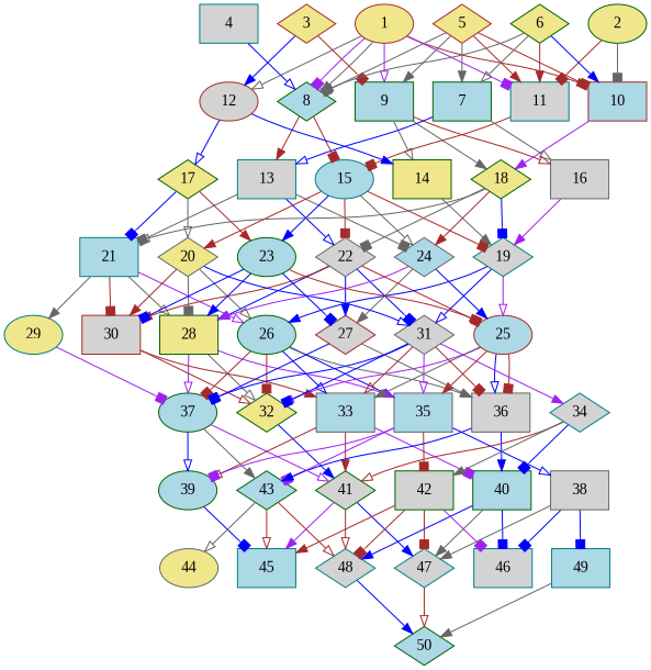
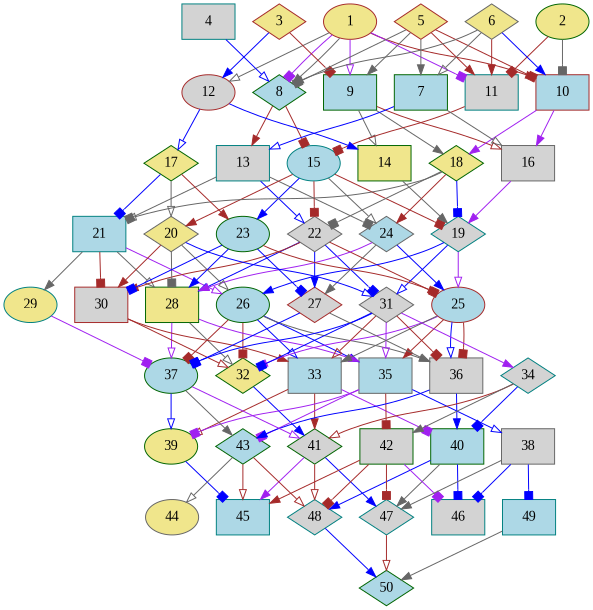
  digraph {
    fontname="Liberation Serif"
    node [alpha=0.06 color=darkgreen fillcolor=lightblue fontname="Liberation Serif" shape=box style=filled]
    edge [arrowhead=normal color=brown fontname="Liberation Serif"]
    1 [alpha=0.08 color=brown expect_size=14290944 fillcolor=khaki shape=ellipse]
    8 [alpha=0.16 expect_size=18726912 shape=diamond]
    9 [alpha=0.14 expect_size=23739392]
    10 [alpha=0.18 color=brown expect_size=46929920]
    11 [alpha=0.04 color=teal expect_size=29216768 fillcolor=lightgrey]
    12 [alpha=0.05 color=brown expect_size=47864832 fillcolor=lightgrey shape=ellipse]
    13 [alpha=0.01 color=teal expect_size=11249664 fillcolor=lightgrey]
    15 [alpha=0.02 color=teal expect_size=33788928 shape=ellipse]
    16 [alpha=0.08 color=gray40 expect_size=31812608 fillcolor=lightgrey]
    14 [alpha=0.07 expect_size=20831232 fillcolor=khaki]
    18 [alpha=0.07 expect_size=51689472 fillcolor=khaki shape=diamond]
    17 [expect_size=26656768 fillcolor=khaki shape=diamond]
    21 [alpha=0.12 color=teal expect_size=23654400]
    22 [alpha=0.18 color=gray40 expect_size=33856512 fillcolor=lightgrey shape=diamond]
    24 [alpha=0.13 color=gray40 expect_size=48840704 shape=diamond]
    19 [alpha=0.15 color=teal expect_size=42578944 fillcolor=lightgrey shape=diamond]
    20 [alpha=0.11 color=gray40 expect_size=28472320 fillcolor=khaki shape=diamond]
    23 [alpha=0.19 expect_size=46366720 shape=ellipse]
    2 [alpha=0.04 expect_size=20573184 fillcolor=khaki shape=ellipse]
    3 [alpha=0.04 color=brown expect_size=37473280 fillcolor=khaki shape=diamond]
    4 [alpha=0.05 color=teal expect_size=37937152 fillcolor=lightgrey]
    5 [alpha=0.19 color=brown expect_size=45519872 fillcolor=khaki shape=diamond]
    7 [alpha=0.11 expect_size=31149056]
-   6 [alpha=0.18 expect_size=19000320 fillcolor=khaki shape=diamond]
+   6 [alpha=0.18 color=gray40 expect_size=19000320 fillcolor=khaki shape=diamond]
    26 [alpha=0.02 expect_size=22949888 shape=ellipse]
    28 [alpha=0.04 expect_size=9150464 fillcolor=khaki]
    30 [color=brown expect_size=12691456 fillcolor=lightgrey]
    29 [color=teal expect_size=25224192 fillcolor=khaki shape=ellipse]
    25 [alpha=0.05 color=brown expect_size=18164736 shape=ellipse]
    31 [alpha=0.15 color=gray40 expect_size=39135232 fillcolor=lightgrey shape=diamond]
    27 [alpha=0.10 color=brown expect_size=42663936 fillcolor=lightgrey shape=diamond]
    32 [alpha=0.03 expect_size=19233792 fillcolor=khaki shape=diamond]
    33 [alpha=0.13 color=gray40 expect_size=15502336]
    35 [alpha=0.19 color=gray40 expect_size=44378112]
    36 [alpha=0.19 color=gray40 expect_size=8399872 fillcolor=lightgrey]
    37 [alpha=0.09 expect_size=13180928 shape=ellipse]
    34 [alpha=0.10 color=teal expect_size=12985344 fillcolor=lightgrey shape=diamond]
    41 [alpha=0.19 expect_size=27701248 fillcolor=lightgrey shape=diamond]
-   39 [alpha=0.02 expect_size=47480832 shape=ellipse]
+   39 [alpha=0.02 expect_size=47480832 fillcolor=khaki shape=ellipse]
    40 [alpha=0.17 expect_size=14609408]
    42 [alpha=0.14 expect_size=16359424 fillcolor=lightgrey]
    38 [alpha=0.17 color=gray40 expect_size=37441536 fillcolor=lightgrey]
    43 [expect_size=23206912 shape=diamond]
    45 [alpha=0.13 color=teal expect_size=30705664]
    47 [alpha=0.15 color=teal expect_size=26437632 fillcolor=lightgrey shape=diamond]
    48 [alpha=0.16 color=teal expect_size=46513152 fillcolor=lightgrey shape=diamond]
    46 [alpha=0.16 color=teal expect_size=28306432 fillcolor=lightgrey]
    49 [color=teal expect_size=40607744]
    44 [alpha=0.17 color=gray40 expect_size=7063552 fillcolor=khaki shape=ellipse]
    50 [alpha=0.18 expect_size=46058496 shape=diamond]
    1 -> 8 [arrowhead=box color=purple]
    1 -> 8 [color=gray40]
    1 -> 9 [arrowhead=onormal color=purple]
    1 -> 10
    1 -> 11 [arrowhead=box color=purple]
    1 -> 12 [arrowhead=onormal color=gray40]
    8 -> 13
    8 -> 15 [arrowhead=box]
    9 -> 16 [arrowhead=onormal]
    9 -> 14 [arrowhead=onormal color=gray40]
    9 -> 18 [color=gray40]
+   10 -> 16 [color=purple]
    10 -> 18 [color=purple]
    11 -> 15 [arrowhead=box]
    12 -> 14 [color=blue]
    12 -> 17 [arrowhead=onormal color=blue]
    13 -> 21 [arrowhead=box color=gray40]
    13 -> 22 [arrowhead=onormal color=blue]
    13 -> 24 [arrowhead=box color=gray40]
    15 -> 22 [arrowhead=box]
    15 -> 24 [arrowhead=onormal color=gray40]
    15 -> 19 [arrowhead=box]
    15 -> 20
    15 -> 23 [color=blue]
    16 -> 19 [color=purple]
    14 -> 19 [color=gray40]
    18 -> 21 [arrowhead=onormal color=gray40]
    18 -> 22 [arrowhead=box color=gray40]
    18 -> 24
    18 -> 19 [arrowhead=box color=blue]
    17 -> 21 [arrowhead=box color=blue]
    17 -> 20 [arrowhead=onormal color=gray40]
    17 -> 23
    21 -> 26 [arrowhead=onormal color=purple]
    21 -> 28 [arrowhead=onormal color=gray40]
    21 -> 30 [arrowhead=box]
    21 -> 29 [color=gray40]
    22 -> 28 [arrowhead=onormal color=blue]
    22 -> 30
    22 -> 25 [arrowhead=box]
    22 -> 31 [arrowhead=box color=blue]
    22 -> 27 [color=blue]
    24 -> 28 [color=purple]
    24 -> 25 [color=blue]
    24 -> 27 [color=gray40]
    19 -> 26 [color=blue]
    19 -> 25 [arrowhead=onormal color=purple]
    19 -> 31 [arrowhead=onormal color=blue]
    20 -> 26 [arrowhead=onormal color=gray40]
    20 -> 28 [arrowhead=box color=gray40]
    20 -> 30
    20 -> 31 [arrowhead=onormal color=blue]
    23 -> 28 [color=blue]
    23 -> 30 [arrowhead=box color=blue]
    23 -> 25
    23 -> 27 [arrowhead=box color=blue]
    2 -> 10 [arrowhead=box color=gray40]
    2 -> 11 [arrowhead=box]
    3 -> 9 [arrowhead=box]
    3 -> 12 [color=blue]
    4 -> 8 [arrowhead=onormal color=blue]
    5 -> 8 [arrowhead=box color=gray40]
    5 -> 9 [color=gray40]
    5 -> 10 [arrowhead=box]
    5 -> 11
    5 -> 7 [color=gray40]
    7 -> 13 [arrowhead=onormal color=blue]
    7 -> 16 [arrowhead=onormal color=gray40]
    6 -> 8 [color=gray40]
    6 -> 10 [color=blue]
    6 -> 11
    6 -> 7 [arrowhead=onormal color=gray40]
    26 -> 32 [arrowhead=box]
    26 -> 33 [arrowhead=onormal color=blue]
    26 -> 35 [color=blue]
    26 -> 36 [color=gray40]
    26 -> 37 [arrowhead=box]
    28 -> 32 [arrowhead=onormal color=gray40]
    28 -> 35 [color=purple]
    28 -> 37 [arrowhead=onormal color=purple]
    30 -> 32 [arrowhead=onormal]
    30 -> 33
    29 -> 37 [arrowhead=box color=purple]
    25 -> 32 [color=purple]
    25 -> 33 [color=gray40]
    25 -> 35
    25 -> 36 [arrowhead=onormal color=blue]
    25 -> 36 [arrowhead=box]
    31 -> 32 [arrowhead=box color=blue]
    31 -> 33 [arrowhead=onormal]
    31 -> 35 [arrowhead=onormal color=purple]
    31 -> 36 [arrowhead=box]
    31 -> 37 [arrowhead=box color=blue]
    31 -> 34 [color=purple]
    27 -> 36 [arrowhead=onormal color=gray40]
    27 -> 37 [arrowhead=box color=blue]
    32 -> 41 [color=blue]
    33 -> 41
    33 -> 39 [arrowhead=onormal]
    33 -> 40 [arrowhead=box color=purple]
    35 -> 39 [arrowhead=box color=purple]
    35 -> 42 [arrowhead=box]
    35 -> 38 [arrowhead=onormal color=blue]
    35 -> 43 [arrowhead=box color=purple]
    36 -> 40 [color=blue]
    36 -> 43 [color=blue]
    37 -> 41 [arrowhead=onormal color=purple]
    37 -> 39 [arrowhead=onormal color=blue]
    37 -> 43 [color=gray40]
    34 -> 41 [arrowhead=onormal]
    34 -> 40 [arrowhead=box color=blue]
    34 -> 42 [color=gray40]
    41 -> 45 [color=purple]
    41 -> 47 [color=blue]
    41 -> 48 [arrowhead=onormal]
    39 -> 45 [arrowhead=box color=blue]
    40 -> 47 [color=gray40]
    40 -> 48 [color=blue]
    40 -> 46 [arrowhead=box color=blue]
    42 -> 45
    42 -> 47 [arrowhead=box]
    42 -> 48 [arrowhead=box]
    42 -> 46 [arrowhead=box color=purple]
    38 -> 47 [color=gray40]
    38 -> 46 [arrowhead=box color=blue]
    38 -> 49 [arrowhead=box color=blue]
    43 -> 45 [arrowhead=onormal]
    43 -> 48 [arrowhead=onormal]
    43 -> 44 [arrowhead=onormal color=gray40]
    47 -> 50 [arrowhead=onormal]
    48 -> 50 [color=blue]
    49 -> 50 [color=gray40]
  }
